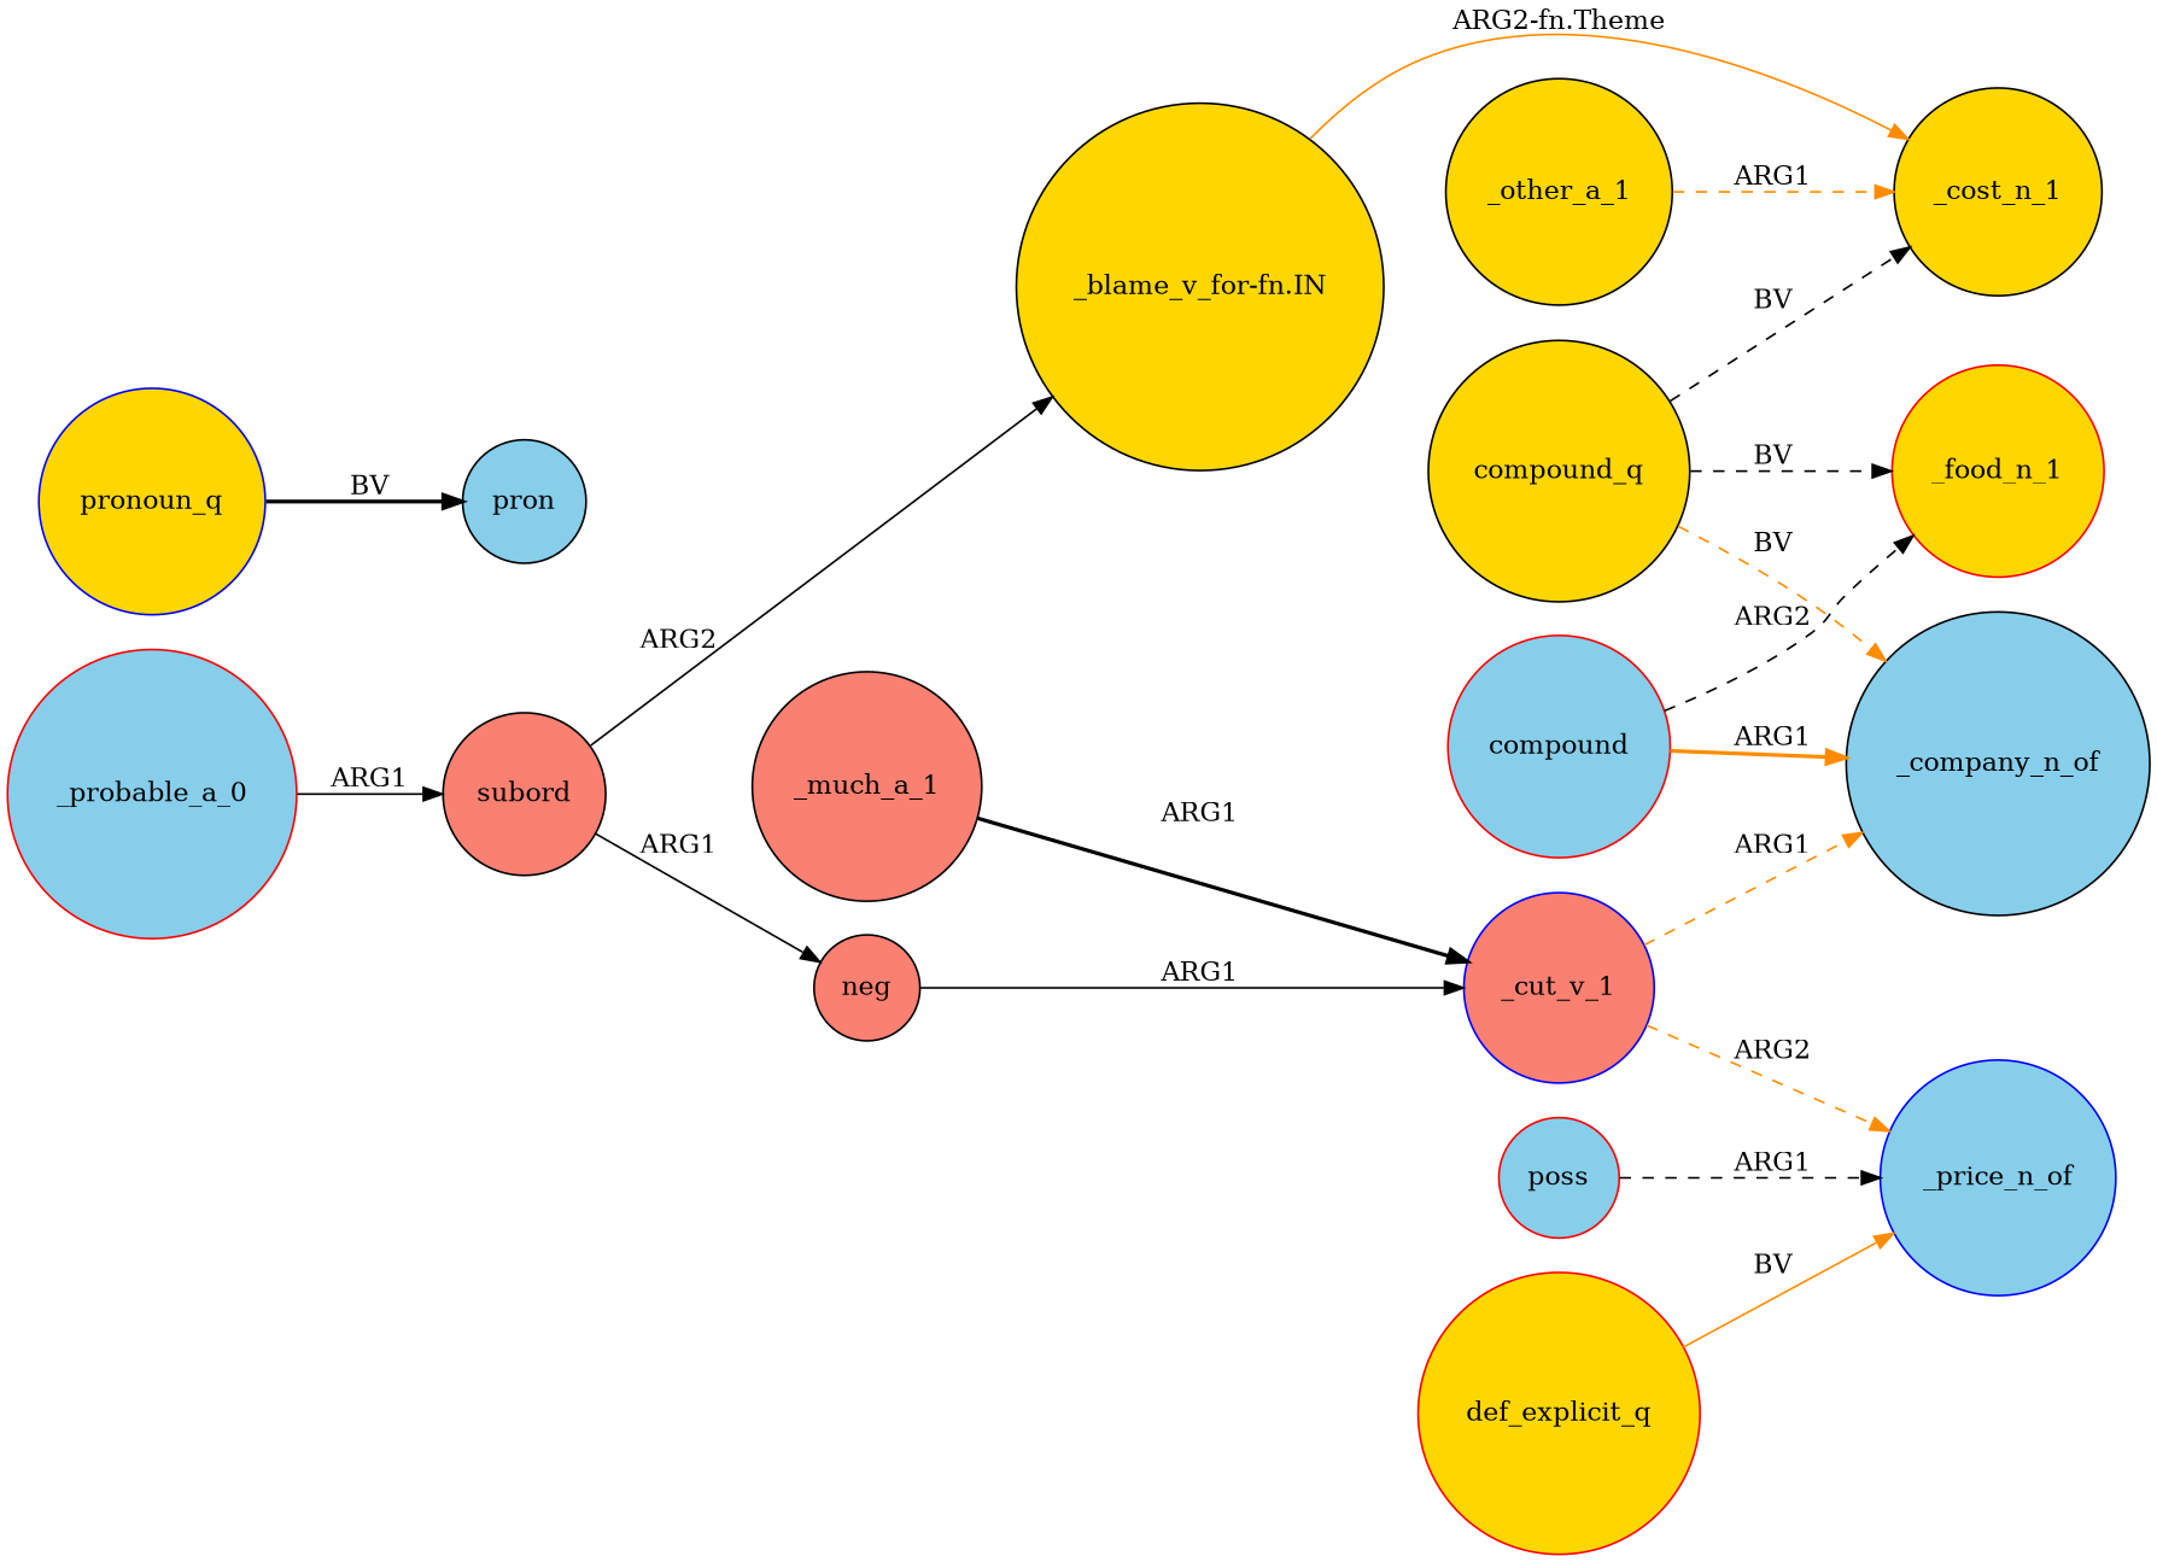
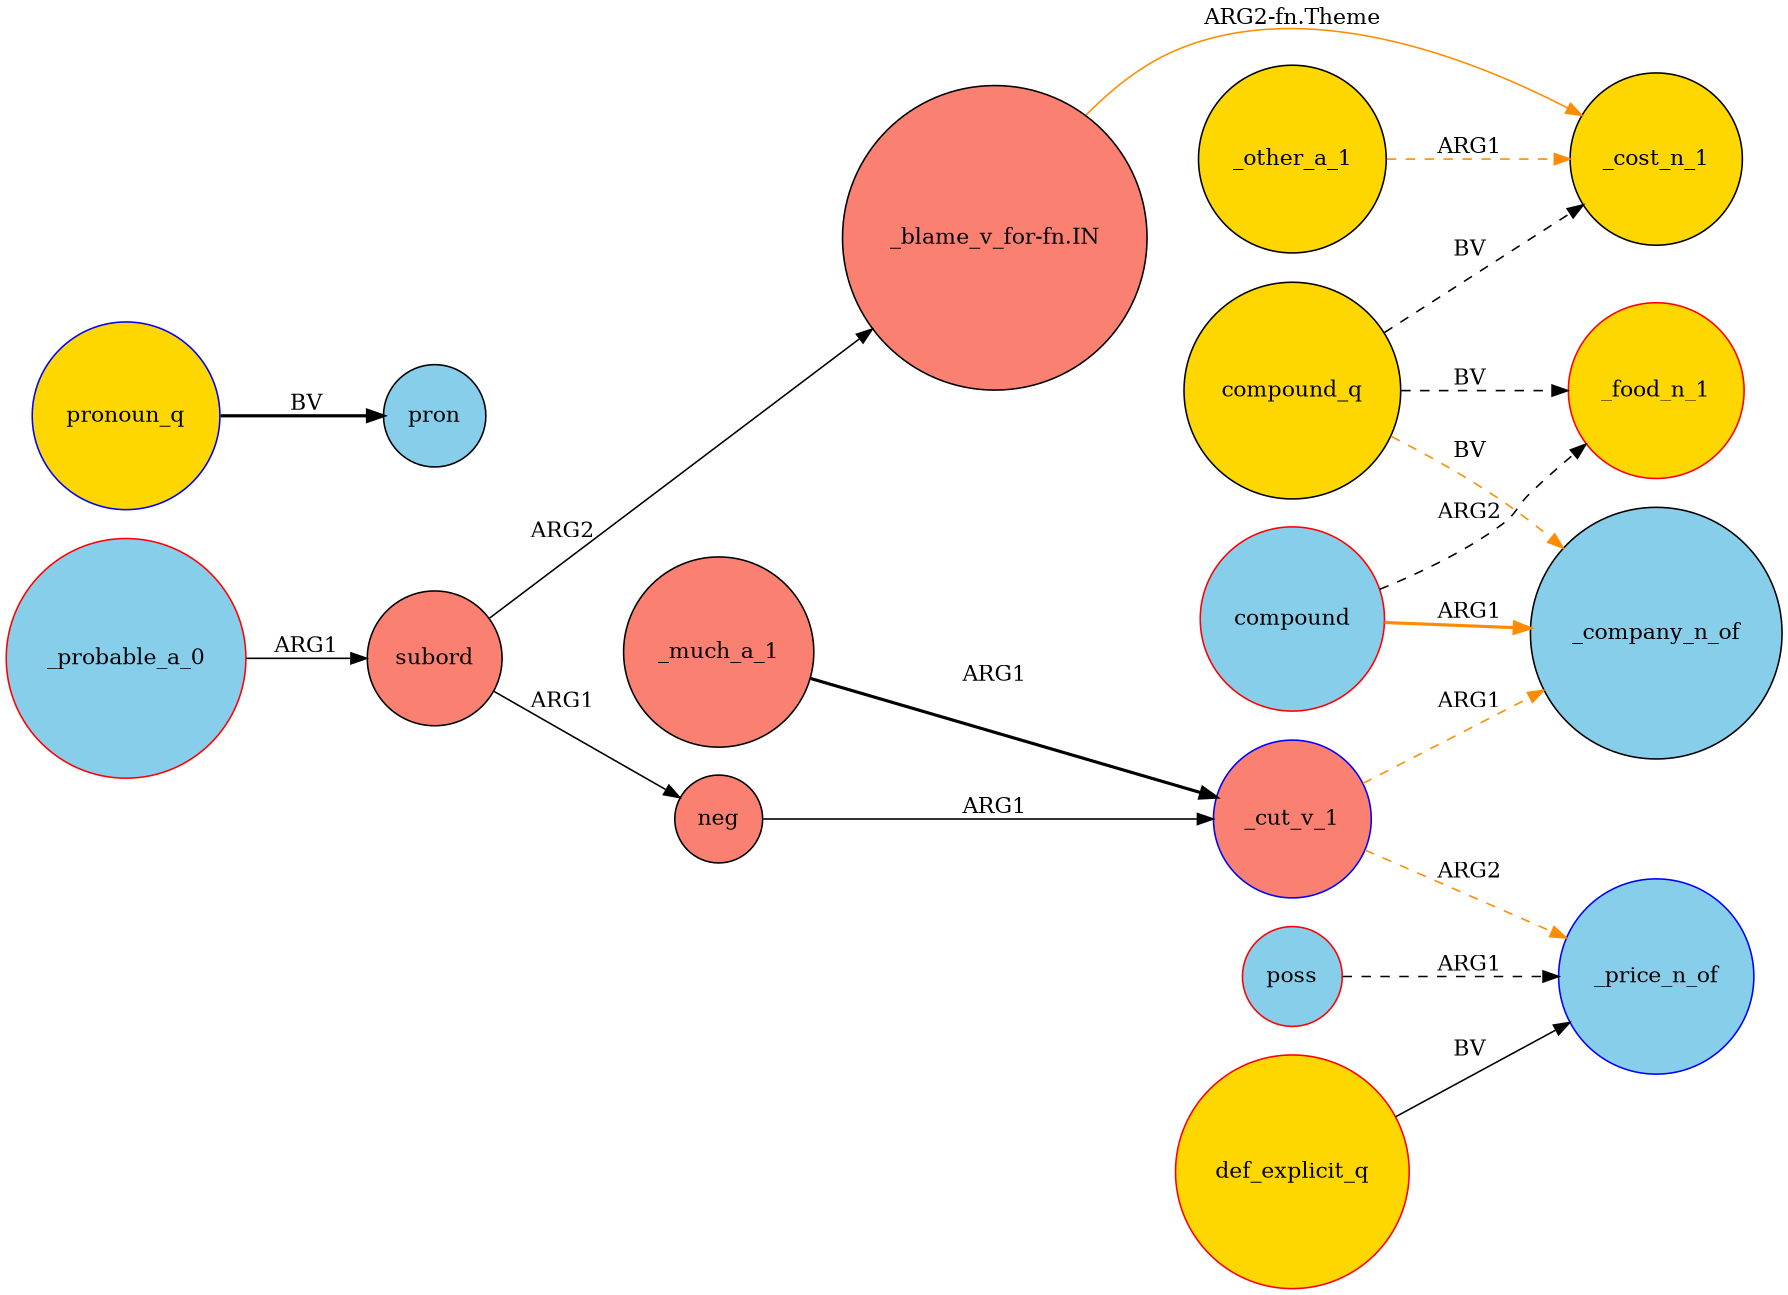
  digraph {
    rankdir=LR
    node [color=black fillcolor=gold shape=circle style=filled]
    edge [color=black style=dashed]
    _other_a_1
    _cost_n_1
    compound [color=red fillcolor=skyblue]
    _food_n_1 [color=red]
    _company_n_of [fillcolor=skyblue]
    subord [fillcolor=salmon]
-   "_blame_v_for-fn.IN"
+   "_blame_v_for-fn.IN" [fillcolor=salmon]
    neg [fillcolor=salmon]
    _cut_v_1 [color=blue fillcolor=salmon]
    _price_n_of [color=blue fillcolor=skyblue]
    poss [color=red fillcolor=skyblue]
    pron [fillcolor=skyblue]
    n13 [label=compound_q]
    _much_a_1 [fillcolor=salmon]
    def_explicit_q [color=red]
    n16 [color=red fillcolor=skyblue label=_probable_a_0]
    pronoun_q [color=blue]
    _other_a_1 -> _cost_n_1 [color=darkorange label=ARG1]
    compound -> _food_n_1 [label=ARG2]
    compound -> _company_n_of [color=darkorange label=ARG1 style=bold]
    subord -> "_blame_v_for-fn.IN" [label=ARG2 style=solid]
    subord -> neg [label=ARG1 style=solid]
    "_blame_v_for-fn.IN" -> _cost_n_1 [color=darkorange label="ARG2-fn.Theme" style=solid]
    neg -> _cut_v_1 [label=ARG1 style=solid]
    _cut_v_1 -> _company_n_of [color=darkorange label=ARG1]
    _cut_v_1 -> _price_n_of [color=darkorange label=ARG2]
    poss -> _price_n_of [label=ARG1]
    n13 -> _cost_n_1 [label=BV]
    n13 -> _food_n_1 [label=BV]
    n13 -> _company_n_of [color=darkorange label=BV]
    _much_a_1 -> _cut_v_1 [label=ARG1 style=bold]
-   def_explicit_q -> _price_n_of [color=darkorange label=BV style=solid]
+   def_explicit_q -> _price_n_of [label=BV style=solid]
    n16 -> subord [label=ARG1 style=solid]
    pronoun_q -> pron [label=BV style=bold]
  }
